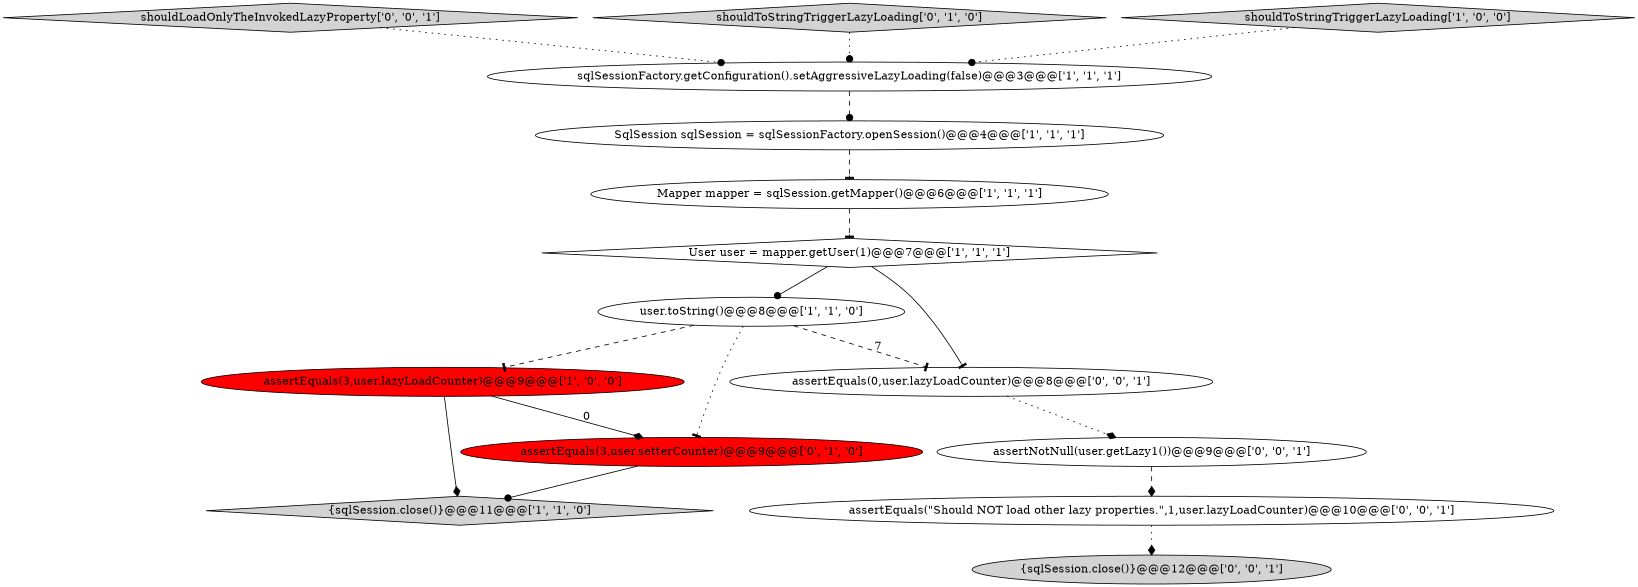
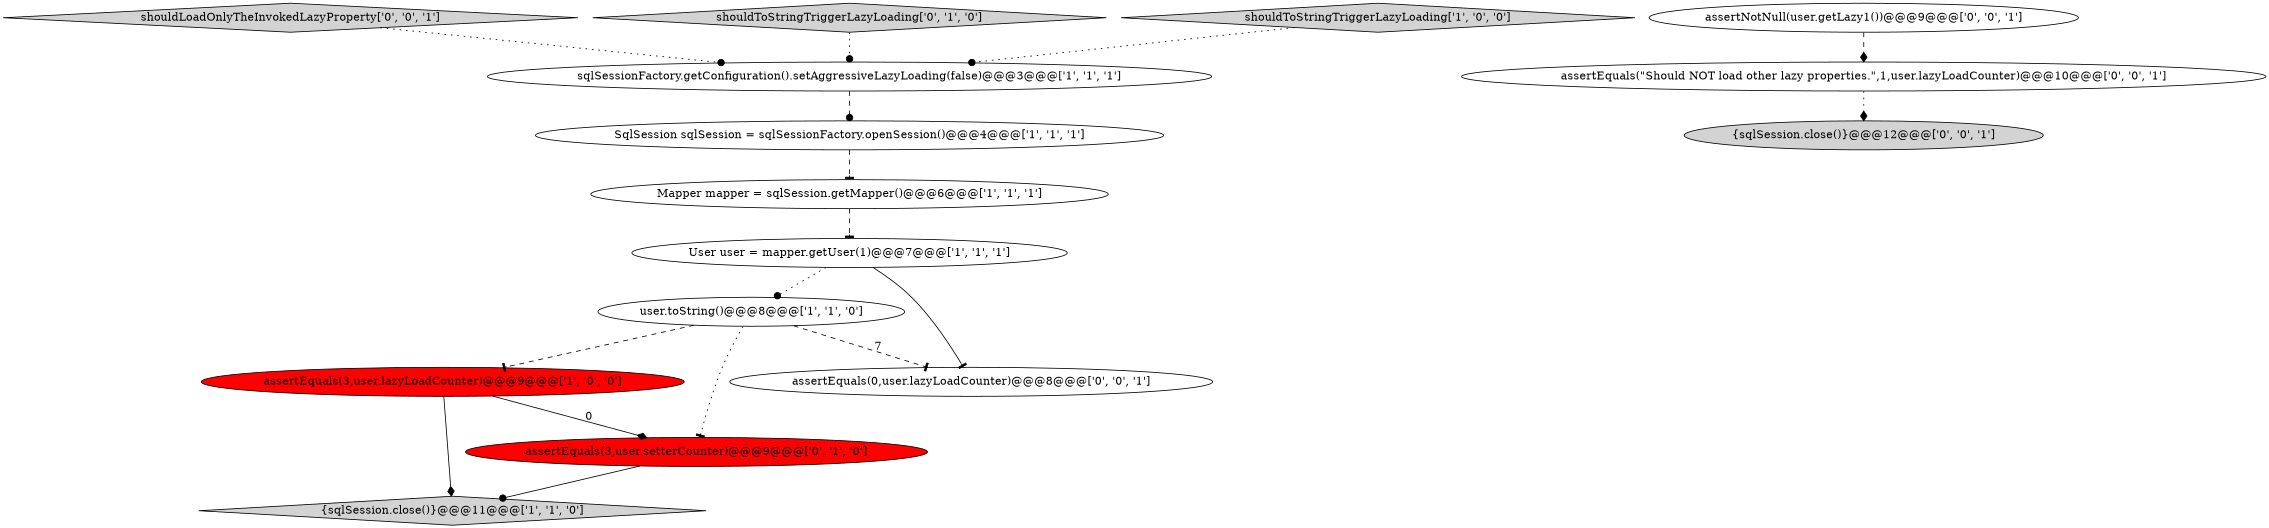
  digraph {
    node [fillcolor=white shape=ellipse style=filled]
    edge [arrowhead=dot style=dotted]
    n1 [fillcolor=lightgray label="shouldLoadOnlyTheInvokedLazyProperty['0', '0', '1']" shape=diamond]
    n2 [label="sqlSessionFactory.getConfiguration().setAggressiveLazyLoading(false)@@@3@@@['1', '1', '1']"]
    n3 [label="SqlSession sqlSession = sqlSessionFactory.openSession()@@@4@@@['1', '1', '1']"]
    n4 [label="Mapper mapper = sqlSession.getMapper()@@@6@@@['1', '1', '1']"]
-   n5 [label="User user = mapper.getUser(1)@@@7@@@['1', '1', '1']" shape=diamond]
+   n5 [label="User user = mapper.getUser(1)@@@7@@@['1', '1', '1']"]
    n6 [label="user.toString()@@@8@@@['1', '1', '0']"]
    n7 [label="assertEquals(0,user.lazyLoadCounter)@@@8@@@['0', '0', '1']"]
    n8 [label="assertEquals(\"Should NOT load other lazy properties.\",1,user.lazyLoadCounter)@@@10@@@['0', '0', '1']"]
    n9 [fillcolor=lightgray label="{sqlSession.close()}@@@12@@@['0', '0', '1']"]
    n10 [fillcolor=red label="assertEquals(3,user.lazyLoadCounter)@@@9@@@['1', '0', '0']"]
    n11 [fillcolor=red label="assertEquals(3,user.setterCounter)@@@9@@@['0', '1', '0']"]
    n12 [fillcolor=lightgray label="{sqlSession.close()}@@@11@@@['1', '1', '0']" shape=diamond]
    n13 [fillcolor=lightgray label="shouldToStringTriggerLazyLoading['0', '1', '0']" shape=diamond]
    n14 [label="assertNotNull(user.getLazy1())@@@9@@@['0', '0', '1']"]
    n15 [fillcolor=lightgray label="shouldToStringTriggerLazyLoading['1', '0', '0']" shape=diamond]
    n1 -> n2
    n2 -> n3 [style=dashed]
    n3 -> n4 [arrowhead=tee style=dashed]
    n4 -> n5 [arrowhead=tee style=dashed]
-   n5 -> n6 [style=solid]
+   n5 -> n6
    n5 -> n7 [arrowhead=tee style=solid]
    n6 -> n7 [arrowhead=tee label=7 style=dashed]
    n6 -> n10 [arrowhead=tee style=dashed]
    n6 -> n11 [arrowhead=tee]
-   n7 -> n14 [arrowhead=diamond]
    n8 -> n9 [arrowhead=diamond]
    n10 -> n11 [arrowhead=diamond label=0 style=solid]
    n10 -> n12 [arrowhead=diamond style=solid]
    n11 -> n12 [style=solid]
    n13 -> n2
    n14 -> n8 [arrowhead=diamond style=dashed]
    n15 -> n2
  }
